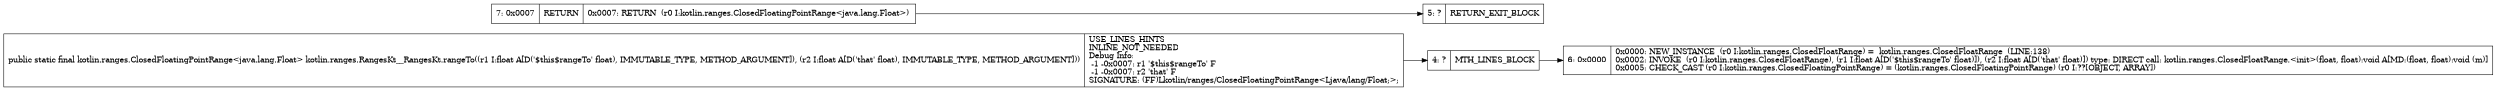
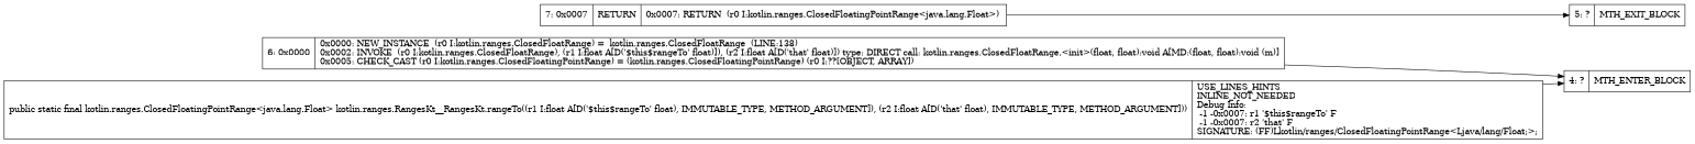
  digraph {
    rankdir=LR
    node [shape=record]
-   n1 [label="{4\:\ ?|MTH_LINES_BLOCK\l}"]
+   n1 [label="{4\:\ ?|MTH_ENTER_BLOCK\l}"]
    n2 [label="{6\:\ 0x0000|0x0000: NEW_INSTANCE  (r0 I:kotlin.ranges.ClosedFloatRange) =  kotlin.ranges.ClosedFloatRange  (LINE:138)\l0x0002: INVOKE  (r0 I:kotlin.ranges.ClosedFloatRange), (r1 I:float A[D('$this$rangeTo' float)]), (r2 I:float A[D('that' float)]) type: DIRECT call: kotlin.ranges.ClosedFloatRange.\<init\>(float, float):void A[MD:(float, float):void (m)]\l0x0005: CHECK_CAST (r0 I:kotlin.ranges.ClosedFloatingPointRange) = (kotlin.ranges.ClosedFloatingPointRange) (r0 I:??[OBJECT, ARRAY]) \l}"]
    n3 [label="{7\:\ 0x0007|RETURN\l|0x0007: RETURN  (r0 I:kotlin.ranges.ClosedFloatingPointRange\<java.lang.Float\>) \l}"]
-   n4 [label="{5\:\ ?|RETURN_EXIT_BLOCK\l}"]
+   n4 [label="{5\:\ ?|MTH_EXIT_BLOCK\l}"]
    n5 [label="{public static final kotlin.ranges.ClosedFloatingPointRange\<java.lang.Float\> kotlin.ranges.RangesKt__RangesKt.rangeTo((r1 I:float A[D('$this$rangeTo' float), IMMUTABLE_TYPE, METHOD_ARGUMENT]), (r2 I:float A[D('that' float), IMMUTABLE_TYPE, METHOD_ARGUMENT]))  | USE_LINES_HINTS\lINLINE_NOT_NEEDED\lDebug Info:\l  \-1 \-0x0007: r1 '$this$rangeTo' F\l  \-1 \-0x0007: r2 'that' F\lSIGNATURE: (FF)Lkotlin\/ranges\/ClosedFloatingPointRange\<Ljava\/lang\/Float;\>;\l}"]
-   n1 -> n2
+   n2 -> n1
    n3 -> n4
    n5 -> n1
  }
